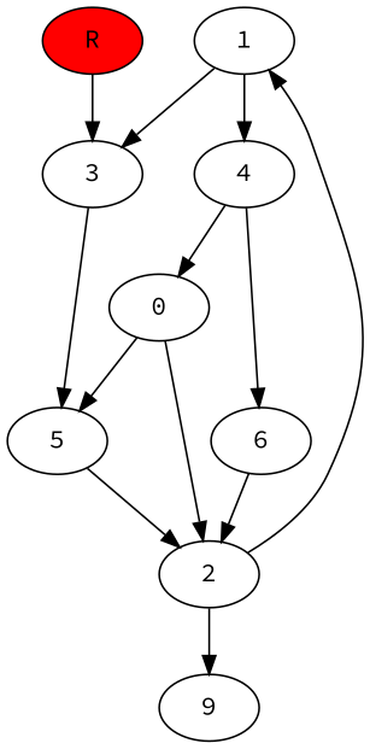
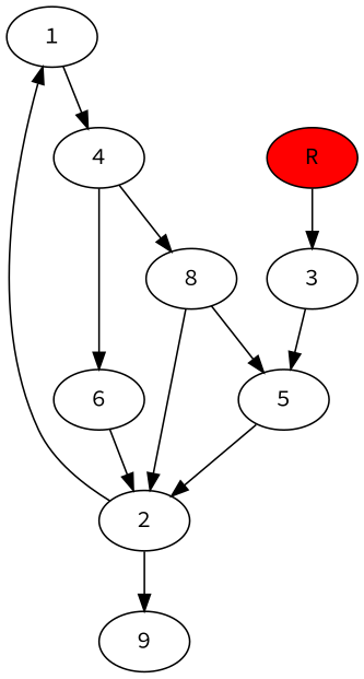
  digraph {
    fontname="Source Code Pro"
    node [fontname="Source Code Pro"]
    edge [fontname="Source Code Pro"]
    1
    3
    4
    5
    6
-   8 [label=0]
+   8
    2
    9
    R [fillcolor="#ff0000" style=filled]
-   1 -> 3
    1 -> 4
    3 -> 5
    4 -> 6
    4 -> 8
    5 -> 2
    6 -> 2
    8 -> 5
    8 -> 2
    2 -> 1
    2 -> 9
    R -> 3
  }
